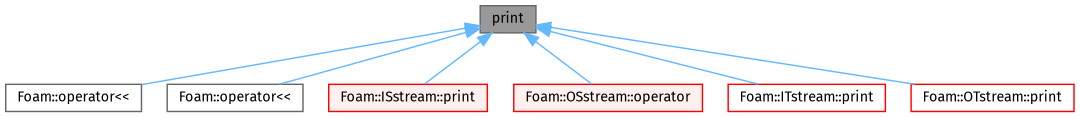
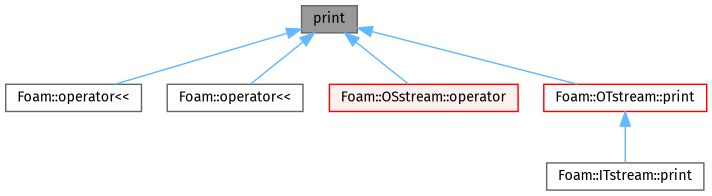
  digraph {
    fontname="Fira Sans"
    rankdir=TB
    node [color=grey40 fillcolor=white fontname="Fira Sans" fontsize=10 shape=box style=filled]
    edge [color=steelblue1 dir=back fontname="Fira Sans" fontsize=10 labelfontname=Helvetica labelfontsize=10 style=solid]
    n1 [color=gray40 fillcolor=grey60 fontcolor=black height=0.2 label=print width=0.4]
    n2 [height=0.2 label="Foam::operator\<\<" width=0.4]
    n3 [height=0.2 label="Foam::operator\<\<" width=0.4]
-   n4 [color=red fillcolor="#FFF0F0" height=0.2 label="Foam::ISstream::print" width=0.4]
    n5 [color=red fillcolor="#FFF0F0" height=0.2 label="Foam::OSstream::operator" width=0.4]
-   n6 [color=red height=0.2 label="Foam::ITstream::print" width=0.4]
+   n6 [height=0.2 label="Foam::ITstream::print" width=0.4]
    n7 [color=red height=0.2 label="Foam::OTstream::print" width=0.4]
    n1 -> n2
    n1 -> n3
-   n1 -> n4
    n1 -> n5
-   n1 -> n6
+   n7 -> n6
    n1 -> n7
  }
